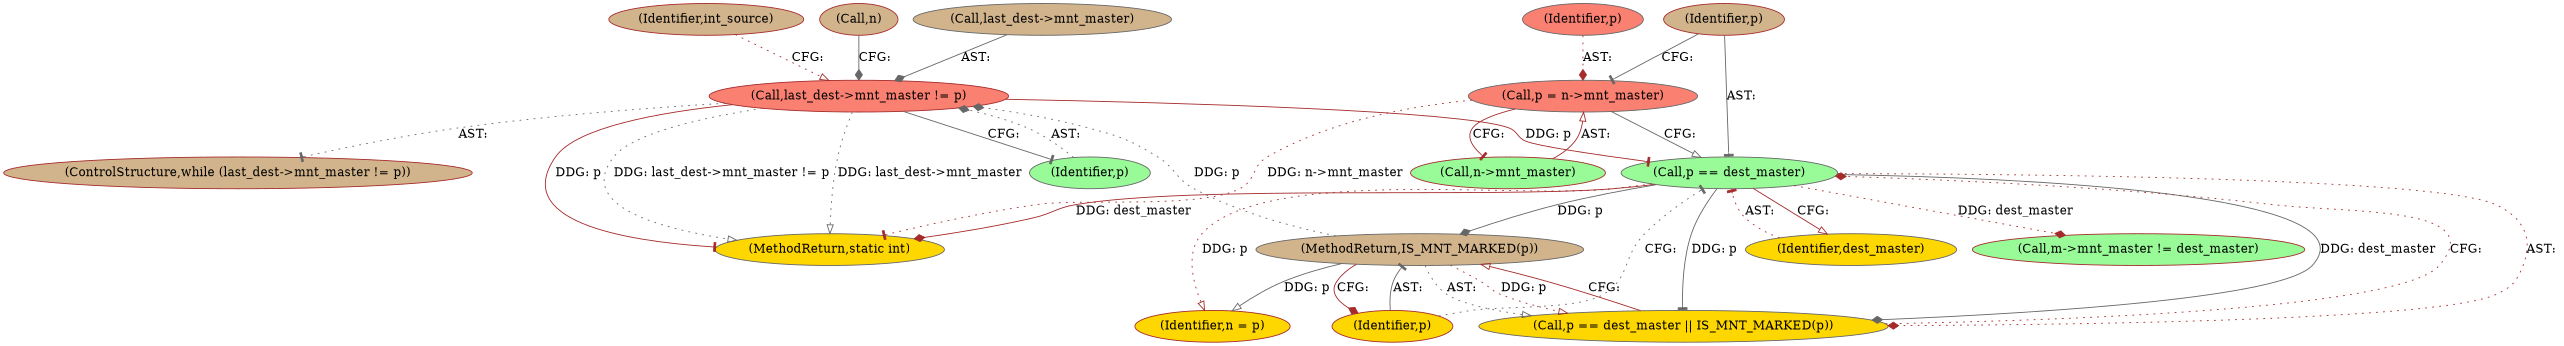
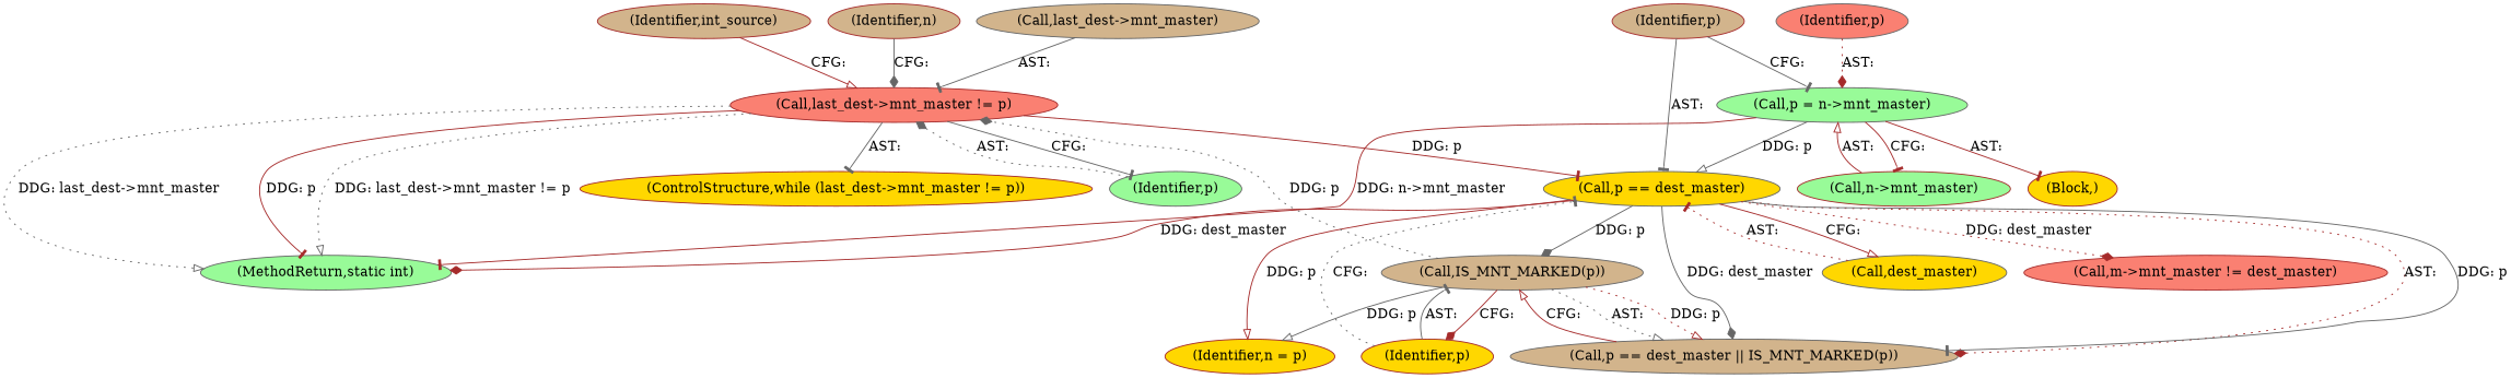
  digraph {
    node [color=brown fillcolor=tan style=filled]
    edge [arrowhead=tee color=gray40 style=solid]
    n1 [fillcolor=salmon label="(Call,last_dest->mnt_master != p)"]
-   n2 [label="(ControlStructure,while (last_dest->mnt_master != p))"]
-   n3 [color=gray40 fillcolor=gold label="(MethodReturn,static int)"]
+   n2 [fillcolor=gold label="(ControlStructure,while (last_dest->mnt_master != p))"]
+   n3 [color=gray40 fillcolor=palegreen label="(MethodReturn,static int)"]
    n4 [color=gray40 fillcolor=palegreen label="(Identifier,p)"]
-   n5 [color=gray40 fillcolor=palegreen label="(Call,p == dest_master)"]
-   n6 [color=gray40 label="(MethodReturn,IS_MNT_MARKED(p))"]
-   n7 [color=gray40 fillcolor=gold label="(Identifier,dest_master)"]
-   n8 [color=gray40 fillcolor=gold label="(Call,p == dest_master || IS_MNT_MARKED(p))"]
+   n5 [color=gray40 fillcolor=gold label="(Call,p == dest_master)"]
+   n6 [color=gray40 label="(Call,IS_MNT_MARKED(p))"]
+   n7 [color=gray40 fillcolor=gold label="(Call,dest_master)"]
+   n8 [color=gray40 label="(Call,p == dest_master || IS_MNT_MARKED(p))"]
    n9 [fillcolor=gold label="(Identifier,n = p)"]
-   n10 [fillcolor=palegreen label="(Call,m->mnt_master != dest_master)"]
+   n10 [fillcolor=salmon label="(Call,m->mnt_master != dest_master)"]
    n11 [fillcolor=gold label="(Identifier,p)"]
-   n12 [color=gray40 fillcolor=salmon label="(Call,p = n->mnt_master)"]
+   n12 [color=gray40 fillcolor=palegreen label="(Call,p = n->mnt_master)"]
+   n13 [fillcolor=gold label="(Block,)"]
    n14 [fillcolor=palegreen label="(Call,n->mnt_master)"]
    n15 [label="(Identifier,p)"]
    n16 [color=gray40 fillcolor=salmon label="(Identifier,p)"]
    n17 [label="(Identifier,int_source)"]
-   n18 [label="(Call,n)"]
+   n18 [label="(Identifier,n)"]
    n19 [color=gray40 label="(Call,last_dest->mnt_master)"]
-   n1 -> n2 [label="AST: " style=dotted]
+   n1 -> n2 [label="AST: "]
    n1 -> n3 [arrowhead=onormal label="DDG: last_dest->mnt_master" style=dotted]
    n1 -> n3 [arrowhead=onormal label="DDG: last_dest->mnt_master != p" style=dotted]
    n1 -> n3 [color=brown label="DDG: p"]
    n1 -> n4 [label="CFG: "]
    n1 -> n5 [color=brown label="DDG: p"]
    n4 -> n1 [arrowhead=diamond label="AST: " style=dotted]
    n5 -> n3 [arrowhead=diamond color=brown label="DDG: dest_master"]
    n5 -> n6 [arrowhead=diamond label="DDG: p"]
    n5 -> n7 [arrowhead=onormal color=brown label="CFG: "]
    n5 -> n8 [arrowhead=diamond color=brown label="AST: " style=dotted]
    n5 -> n8 [label="DDG: p"]
    n5 -> n8 [arrowhead=diamond label="DDG: dest_master"]
-   n5 -> n9 [arrowhead=onormal color=brown label="DDG: p" style=dotted]
+   n5 -> n9 [arrowhead=onormal color=brown label="DDG: p"]
    n5 -> n10 [arrowhead=diamond color=brown label="DDG: dest_master" style=dotted]
    n6 -> n1 [arrowhead=diamond label="DDG: p" style=dotted]
    n6 -> n8 [arrowhead=onormal label="AST: " style=dotted]
    n6 -> n8 [arrowhead=onormal color=brown label="DDG: p" style=dotted]
    n6 -> n9 [arrowhead=onormal label="DDG: p"]
    n6 -> n11 [arrowhead=diamond color=brown label="CFG: "]
    n7 -> n5 [color=brown label="AST: " style=dotted]
-   n8 -> n5 [arrowhead=diamond color=brown label="CFG: " style=dotted]
    n8 -> n6 [arrowhead=onormal color=brown label="CFG: "]
    n11 -> n5 [label="CFG: " style=dotted]
    n11 -> n6 [label="AST: "]
-   n12 -> n3 [color=brown label="DDG: n->mnt_master" style=dotted]
-   n12 -> n5 [arrowhead=onormal label="CFG: "]
+   n12 -> n3 [color=brown label="DDG: n->mnt_master"]
+   n12 -> n5 [arrowhead=onormal label="DDG: p"]
+   n12 -> n13 [color=brown label="AST: "]
    n12 -> n14 [color=brown label="CFG: "]
    n14 -> n12 [arrowhead=onormal color=brown label="AST: "]
    n15 -> n5 [label="AST: "]
    n15 -> n12 [label="CFG: "]
    n16 -> n12 [arrowhead=diamond color=brown label="AST: " style=dotted]
-   n17 -> n1 [arrowhead=onormal color=brown label="CFG: " style=dotted]
+   n17 -> n1 [arrowhead=onormal color=brown label="CFG: "]
    n18 -> n1 [arrowhead=diamond label="CFG: "]
-   n19 -> n1 [arrowhead=diamond label="AST: "]
+   n19 -> n1 [label="AST: "]
  }
